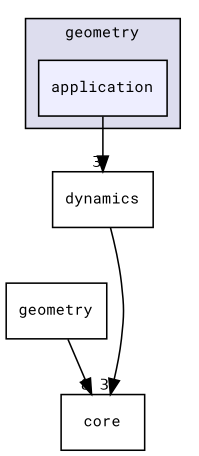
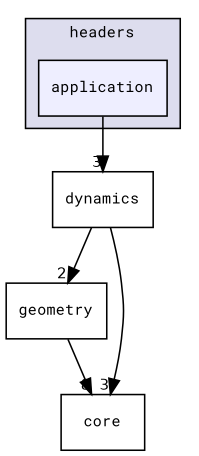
  digraph {
    compound=true
    fontname="Roboto Mono"
    node [fontname="Roboto Mono" fontsize=10 shape=box]
    edge [fontname="Roboto Mono" headlabel=3 labeldistance=1.5 labelfontname=Helvetica labelfontsize=10]
    n1 [fillcolor="#eeeeff" label=application pencolor=black style=filled]
    n2 [label=dynamics]
    n3 [label=geometry]
    n4 [label=core]
    subgraph cluster_1 {
      bgcolor="#ddddee"
      fontsize=10
-     label=geometry
+     label=headers
      pencolor=black
      n1
    }
    n1 -> n2
+   n2 -> n3 [headlabel=2]
    n2 -> n4
    n3 -> n4 [headlabel=8]
  }
